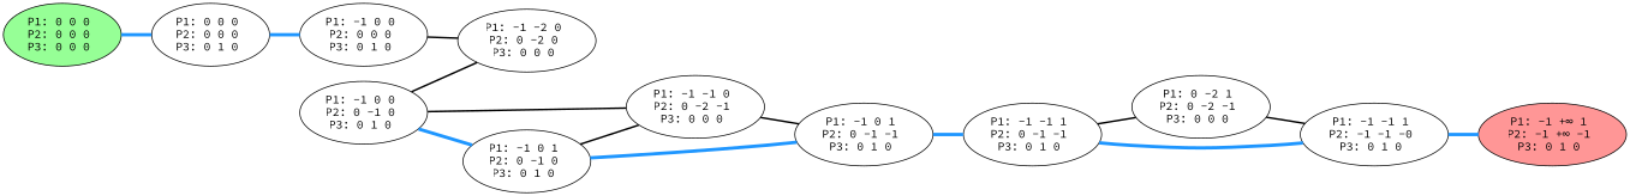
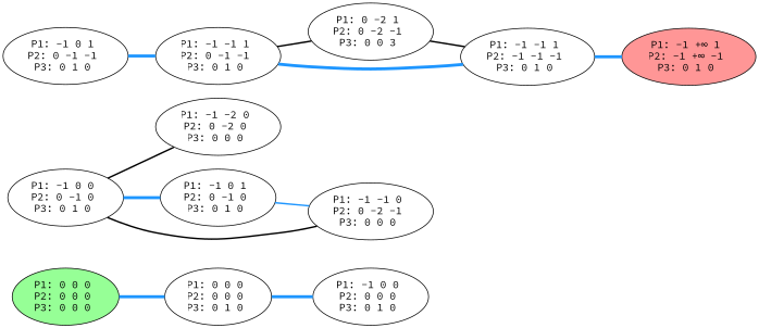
  graph {
    color=black
    fontname="Source Code Pro"
    rankdir=LR
    node [fontname="Source Code Pro"]
    edge [color="#1E96FF" fontname="Source Code Pro" style=bold]
    n1 [fillcolor="#96FF96" label="P1: 0 0 0 \nP2: 0 0 0 \nP3: 0 0 0 \n" style=filled]
    n2 [label="P1: 0 0 0 \nP2: 0 0 0 \nP3: 0 1 0 \n"]
    n3 [label="P1: -1 0 0 \nP2: 0 0 0 \nP3: 0 1 0 \n"]
    n4 [label="P1: -1 -2 0 \nP2: 0 -2 0 \nP3: 0 0 0 \n"]
    n5 [label="P1: -1 0 0 \nP2: 0 -1 0 \nP3: 0 1 0 \n"]
    n6 [label="P1: -1 0 1 \nP2: 0 -1 0 \nP3: 0 1 0 \n"]
    n7 [label="P1: -1 -1 0 \nP2: 0 -2 -1 \nP3: 0 0 0 \n"]
    n8 [label="P1: -1 0 1 \nP2: 0 -1 -1 \nP3: 0 1 0 \n"]
    n9 [label="P1: -1 -1 1 \nP2: 0 -1 -1 \nP3: 0 1 0 \n"]
-   n10 [label="P1: 0 -2 1 \nP2: 0 -2 -1 \nP3: 0 0 0 \n"]
-   n11 [label="P1: -1 -1 1 \nP2: -1 -1 -0 \nP3: 0 1 0 \n"]
+   n10 [label="P1: 0 -2 1 \nP2: 0 -2 -1 \nP3: 0 0 3 \n"]
+   n11 [label="P1: -1 -1 1 \nP2: -1 -1 -1 \nP3: 0 1 0 \n"]
    n12 [fillcolor="#FF9696" label="P1: -1 +∞ 1 \nP2: -1 +∞ -1 \nP3: 0 1 0 \n" style=filled]
    n1 -- n2 [penwidth=4.0]
    n2 -- n3 [penwidth=4.0]
-   n3 -- n4 [color=black]
    n5 -- n4 [color=black]
    n5 -- n6 [penwidth=4.0]
    n5 -- n7 [color=black]
-   n6 -- n7 [color=black]
-   n6 -- n8 [penwidth=4.0]
-   n7 -- n8 [color=black]
+   n6 -- n7
    n8 -- n9 [penwidth=4.0]
    n9 -- n10 [color=black]
    n9 -- n11 [penwidth=4.0]
    n10 -- n11 [color=black]
    n11 -- n12 [penwidth=4.0]
  }
